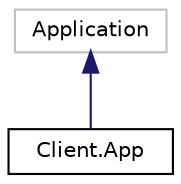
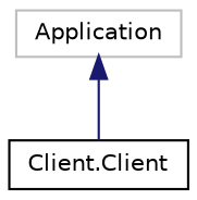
  digraph {
    rankdir=TB
    fontname="DejaVu Sans"
    node [fillcolor=white fontname="DejaVu Sans" fontsize=10 shape=record style=filled]
    n1 [color=grey75 height=0.2 label=Application width=0.4]
-   n2 [color=black height=0.2 label="Client.App" width=0.4]
+   n2 [color=black height=0.2 label="Client.Client" width=0.4]
    n1 -> n2 [color=midnightblue dir=back fontname="DejaVu Sans" fontsize=10 labelfontname=Helvetica labelfontsize=10 style=solid]
  }
